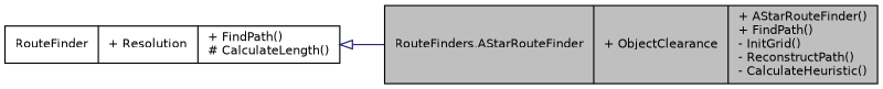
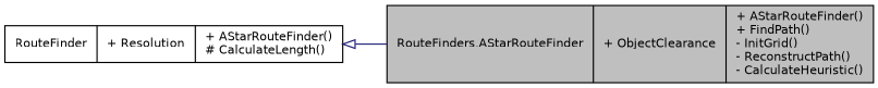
  digraph {
    rankdir=LR
    fontname="DejaVu Sans"
    node [color=black fontname="DejaVu Sans" fontsize=10 shape=record style=filled]
    n1 [fillcolor=grey75 fontcolor=black height=0.2 label="{RouteFinders.AStarRouteFinder\n|+ ObjectClearance\l|+ AStarRouteFinder()\l+ FindPath()\l- InitGrid()\l- ReconstructPath()\l- CalculateHeuristic()\l}" width=0.4]
-   n2 [fillcolor=white height=0.2 label="{RouteFinder\n|+ Resolution\l|+ FindPath()\l# CalculateLength()\l}" width=0.4]
+   n2 [fillcolor=white height=0.2 label="{RouteFinder\n|+ Resolution\l|+ AStarRouteFinder()\l# CalculateLength()\l}" width=0.4]
    n2 -> n1 [arrowtail=onormal color=midnightblue dir=back fontname="DejaVu Sans" fontsize=10 labelfontname=Helvetica labelfontsize=10 style=solid]
  }
